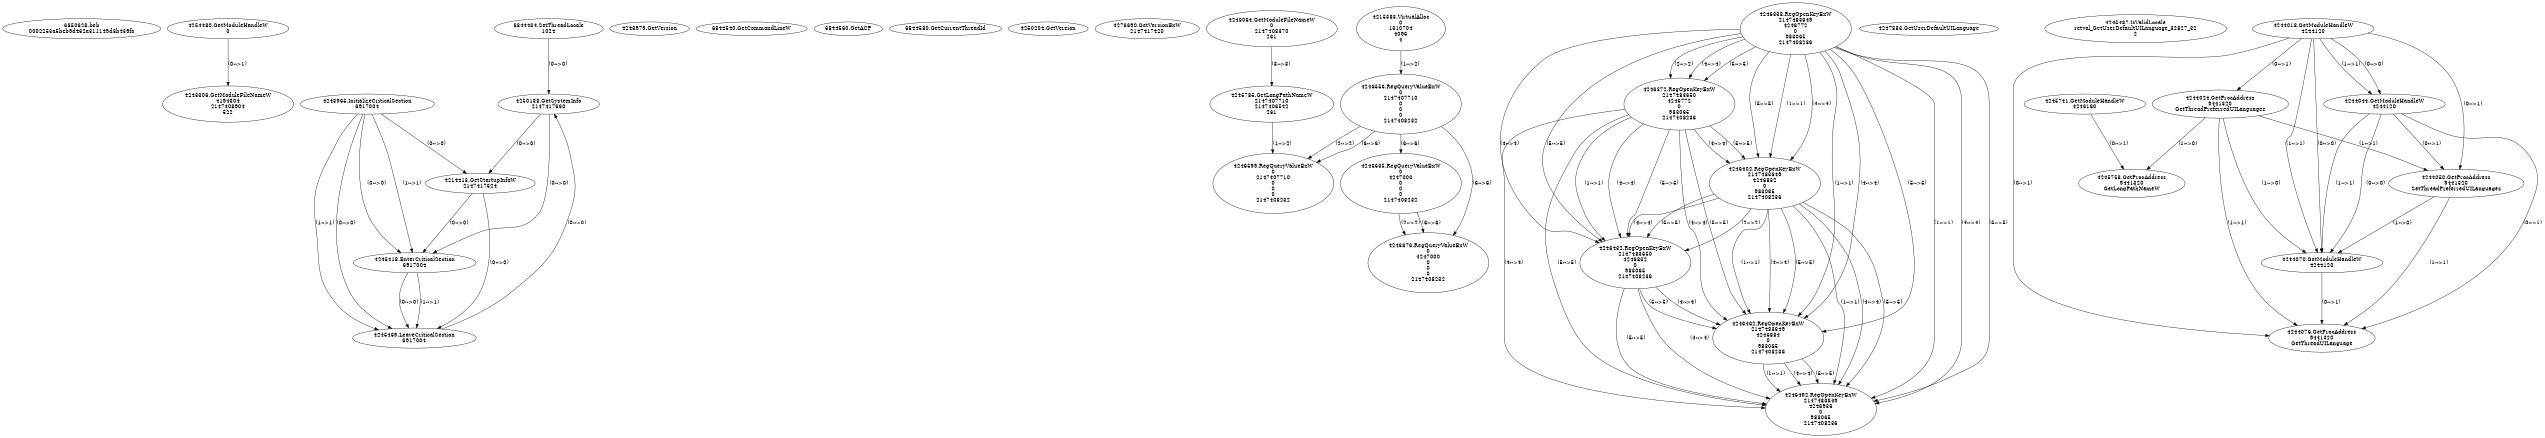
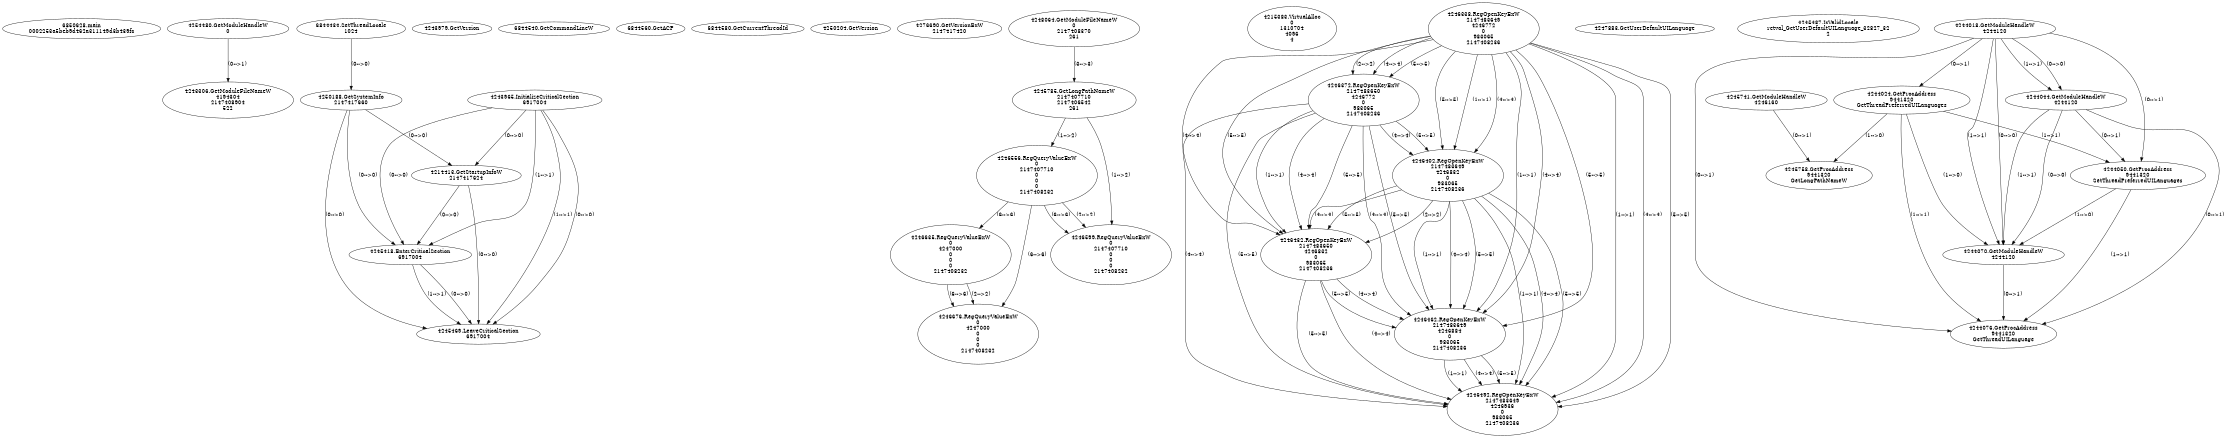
  digraph {
-   n1 [label="6850628.beb\n0002253a5beb9d462a311149d3b439fc"]
+   n1 [label="6850628.main\n0002253a5beb9d462a311149d3b439fc"]
    n2 [label="4254480.GetModuleHandleW\n0"]
    n3 [label="4243306.GetModuleFileNameW\n4194304\n2147408904\n522"]
    n4 [label="6844434.SetThreadLocale\n1024"]
    n5 [label="4250188.GetSystemInfo\n2147417660"]
    n6 [label="4243965.InitializeCriticalSection\n6917004"]
    n7 [label="4214413.GetStartupInfoW\n2147417624"]
    n8 [label="4245418.EnterCriticalSection\n6917004"]
    n9 [label="4245469.LeaveCriticalSection\n6917004"]
    n10 [label="4243979.GetVersion\n"]
    n11 [label="6844540.GetCommandLineW\n"]
    n12 [label="6844560.GetACP\n"]
    n13 [label="6844580.GetCurrentThreadId\n"]
    n14 [label="4250204.GetVersion\n"]
    n15 [label="4276690.GetVersionExW\n2147417420"]
    n16 [label="4248064.GetModuleFileNameW\n0\n2147408370\n261"]
    n17 [label="4245785.GetLongPathNameW\n2147407710\n2147406542\n261"]
    n18 [label="4246556.RegQueryValueExW\n0\n2147407710\n0\n0\n0\n2147408232"]
    n19 [label="4246599.RegQueryValueExW\n0\n2147407710\n0\n0\n0\n2147408232"]
    n20 [label="4215383.VirtualAlloc\n0\n1310704\n4096\n4"]
    n21 [label="4246338.RegOpenKeyExW\n2147483649\n4246772\n0\n983065\n2147408236"]
    n22 [label="4246372.RegOpenKeyExW\n2147483650\n4246772\n0\n983065\n2147408236"]
    n23 [label="4246402.RegOpenKeyExW\n2147483649\n4246832\n0\n983065\n2147408236"]
    n24 [label="4246432.RegOpenKeyExW\n2147483650\n4246832\n0\n983065\n2147408236"]
    n25 [label="4246462.RegOpenKeyExW\n2147483649\n4246884\n0\n983065\n2147408236"]
    n26 [label="4246492.RegOpenKeyExW\n2147483649\n4246936\n0\n983065\n2147408236"]
    n27 [label="4247883.GetUserDefaultUILanguage\n"]
    n28 [label="4245487.IsValidLocale\nretval_GetUserDefaultUILanguage_32827_32\n2"]
    n29 [label="4244018.GetModuleHandleW\n4244120"]
    n30 [label="4244024.GetProcAddress\n9441320\nGetThreadPreferredUILanguages"]
    n31 [label="4244044.GetModuleHandleW\n4244120"]
    n32 [label="4244050.GetProcAddress\n9441320\nSetThreadPreferredUILanguages"]
    n33 [label="4244070.GetModuleHandleW\n4244120"]
    n34 [label="4244076.GetProcAddress\n9441320\nGetThreadUILanguage"]
    n35 [label="4245758.GetProcAddress\n9441320\nGetLongPathNameW"]
    n36 [label="4245741.GetModuleHandleW\n4246160"]
    n37 [label="4246635.RegQueryValueExW\n0\n4247000\n0\n0\n0\n2147408232"]
    n38 [label="4246676.RegQueryValueExW\n0\n4247000\n0\n0\n0\n2147408232"]
    n2 -> n3 [label="(0-->1)"]
    n4 -> n5 [label="(0-->0)"]
    n5 -> n7 [label="(0-->0)"]
    n5 -> n8 [label="(0-->0)"]
-   n9 -> n5 [label="(0-->0)"]
+   n5 -> n9 [label="(0-->0)"]
    n6 -> n7 [label="(0-->0)"]
    n6 -> n8 [label="(1-->1)"]
    n6 -> n8 [label="(0-->0)"]
    n6 -> n9 [label="(1-->1)"]
    n6 -> n9 [label="(0-->0)"]
    n7 -> n8 [label="(0-->0)"]
    n7 -> n9 [label="(0-->0)"]
    n8 -> n9 [label="(1-->1)"]
    n8 -> n9 [label="(0-->0)"]
    n16 -> n17 [label="(3-->3)"]
-   n20 -> n18 [label="(1-->2)"]
+   n17 -> n18 [label="(1-->2)"]
    n17 -> n19 [label="(1-->2)"]
    n18 -> n19 [label="(2-->2)"]
    n18 -> n19 [label="(6-->6)"]
    n18 -> n37 [label="(6-->6)"]
    n18 -> n38 [label="(6-->6)"]
    n21 -> n22 [label="(2-->2)"]
    n21 -> n22 [label="(4-->4)"]
    n21 -> n22 [label="(5-->5)"]
    n21 -> n23 [label="(1-->1)"]
    n21 -> n23 [label="(4-->4)"]
    n21 -> n23 [label="(5-->5)"]
    n21 -> n24 [label="(4-->4)"]
    n21 -> n24 [label="(5-->5)"]
    n21 -> n25 [label="(1-->1)"]
    n21 -> n25 [label="(4-->4)"]
    n21 -> n25 [label="(5-->5)"]
    n21 -> n26 [label="(1-->1)"]
    n21 -> n26 [label="(4-->4)"]
    n21 -> n26 [label="(5-->5)"]
    n22 -> n23 [label="(4-->4)"]
    n22 -> n23 [label="(5-->5)"]
    n22 -> n24 [label="(1-->1)"]
    n22 -> n24 [label="(4-->4)"]
    n22 -> n24 [label="(5-->5)"]
    n22 -> n25 [label="(4-->4)"]
    n22 -> n25 [label="(5-->5)"]
    n22 -> n26 [label="(4-->4)"]
    n22 -> n26 [label="(5-->5)"]
    n23 -> n24 [label="(2-->2)"]
    n23 -> n24 [label="(4-->4)"]
    n23 -> n24 [label="(5-->5)"]
    n23 -> n25 [label="(1-->1)"]
    n23 -> n25 [label="(4-->4)"]
    n23 -> n25 [label="(5-->5)"]
    n23 -> n26 [label="(1-->1)"]
    n23 -> n26 [label="(4-->4)"]
    n23 -> n26 [label="(5-->5)"]
    n24 -> n25 [label="(4-->4)"]
    n24 -> n25 [label="(5-->5)"]
    n24 -> n26 [label="(4-->4)"]
    n24 -> n26 [label="(5-->5)"]
    n25 -> n26 [label="(1-->1)"]
    n25 -> n26 [label="(4-->4)"]
    n25 -> n26 [label="(5-->5)"]
    n29 -> n30 [label="(0-->1)"]
    n29 -> n31 [label="(1-->1)"]
    n29 -> n31 [label="(0-->0)"]
    n29 -> n32 [label="(0-->1)"]
    n29 -> n33 [label="(1-->1)"]
    n29 -> n33 [label="(0-->0)"]
    n29 -> n34 [label="(0-->1)"]
    n30 -> n32 [label="(1-->1)"]
    n30 -> n33 [label="(1-->0)"]
    n30 -> n34 [label="(1-->1)"]
    n30 -> n35 [label="(1-->0)"]
    n31 -> n32 [label="(0-->1)"]
    n31 -> n33 [label="(1-->1)"]
    n31 -> n33 [label="(0-->0)"]
    n31 -> n34 [label="(0-->1)"]
    n32 -> n33 [label="(1-->0)"]
    n32 -> n34 [label="(1-->1)"]
    n33 -> n34 [label="(0-->1)"]
    n36 -> n35 [label="(0-->1)"]
    n37 -> n38 [label="(2-->2)"]
    n37 -> n38 [label="(6-->6)"]
  }
